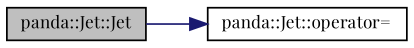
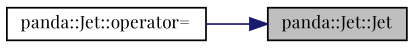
  digraph {
    rankdir=LR
    fontname="Playfair Display"
    node [color=black fontname="Playfair Display" fontsize=10 shape=record style=filled]
    n1 [fillcolor=grey75 fontcolor=black height=0.2 label="panda::Jet::Jet" width=0.4]
    n2 [fillcolor=white height=0.2 label="panda::Jet::operator=" width=0.4]
-   n1 -> n2 [color=midnightblue fontname="Playfair Display" fontsize=10 labelfontname=Helvetica labelfontsize=10 style=solid]
+   n2 -> n1 [color=midnightblue fontname="Playfair Display" fontsize=10 labelfontname=Helvetica labelfontsize=10 style=solid]
  }
